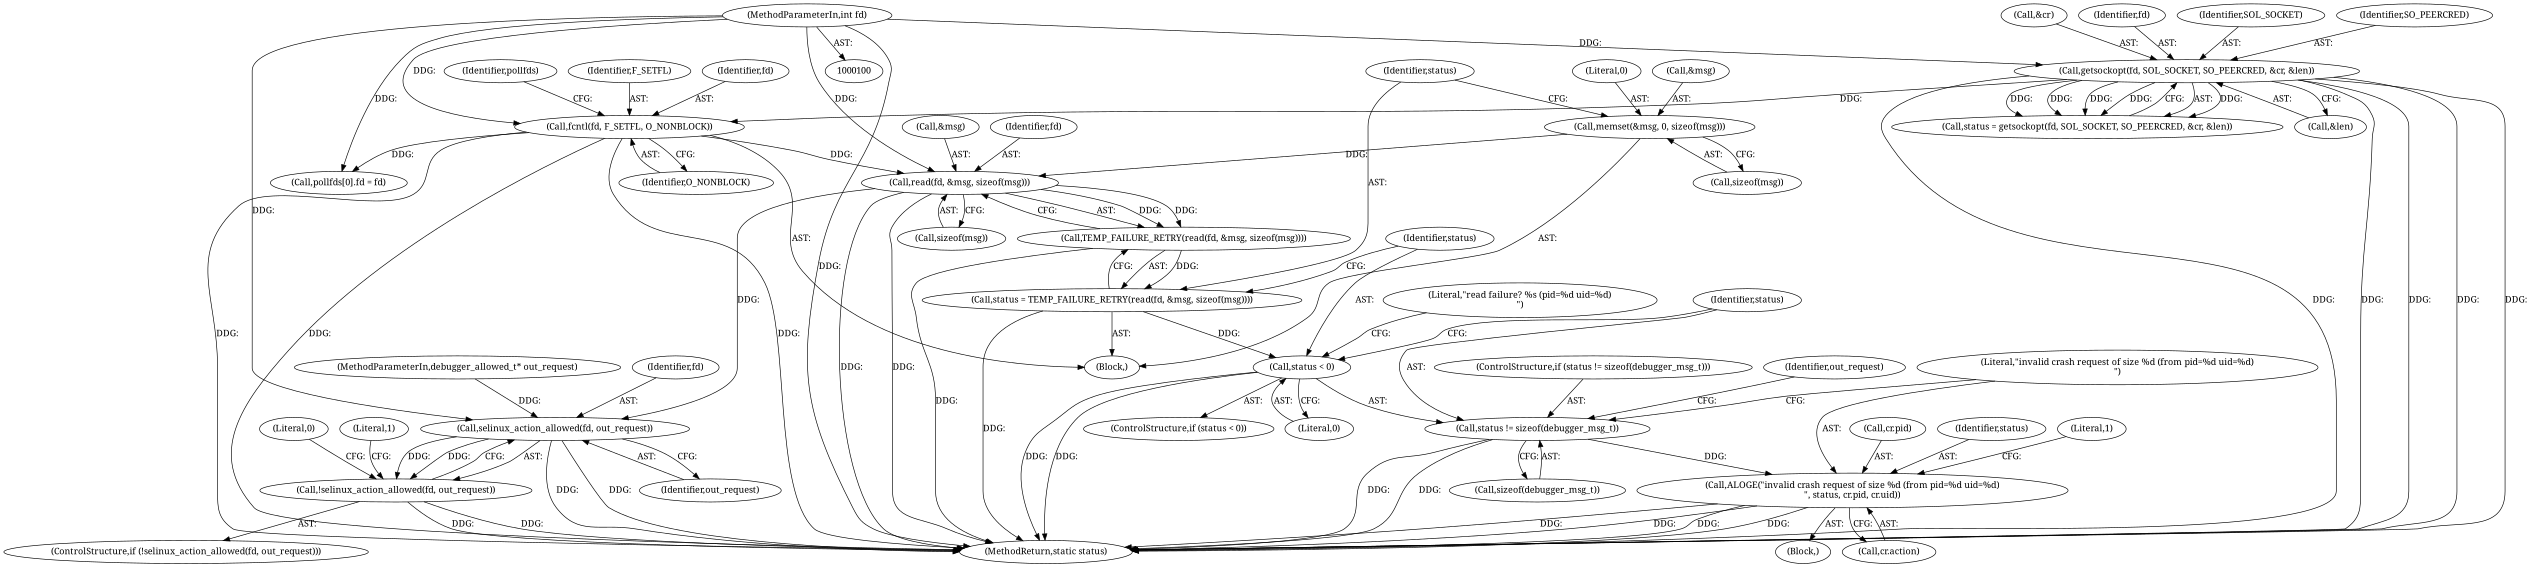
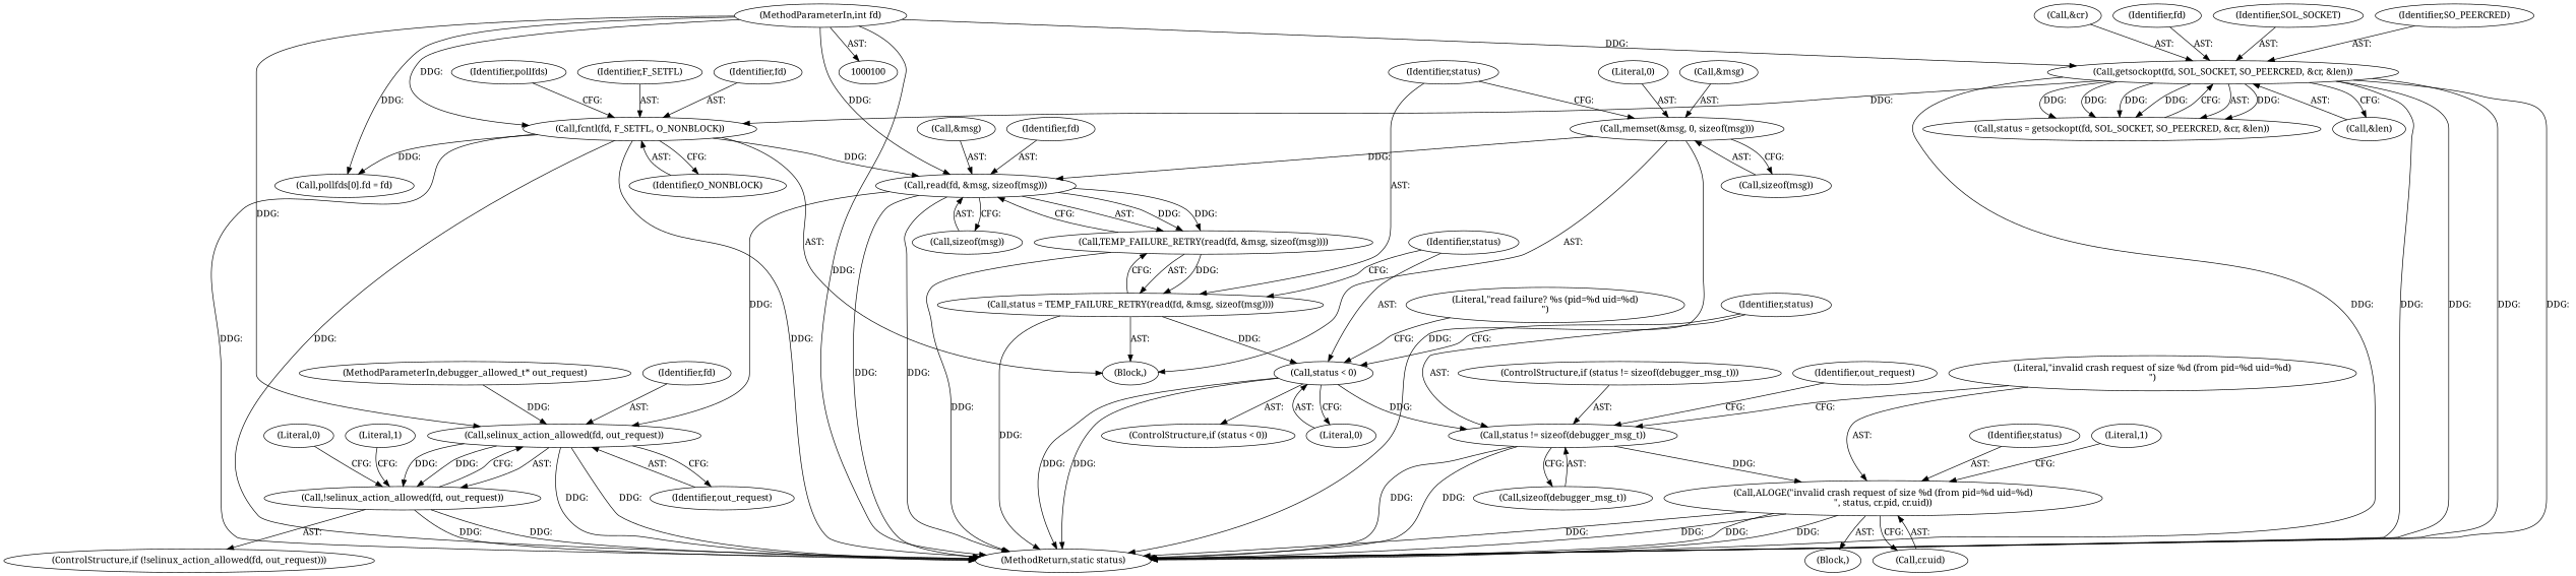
  digraph {
    fontname="Noto Serif"
    node [fontname="Noto Serif"]
    edge [fontname="Noto Serif"]
    n1 [label="(Call,read(fd, &msg, sizeof(msg)))"]
    n2 [label="(Call,TEMP_FAILURE_RETRY(read(fd, &msg, sizeof(msg))))"]
    n3 [label="(Call,selinux_action_allowed(fd, out_request))"]
    n4 [label="(Call,sizeof(msg))"]
    n5 [label="(MethodReturn,static status)"]
    n6 [label="(Call,status = TEMP_FAILURE_RETRY(read(fd, &msg, sizeof(msg))))"]
    n7 [label="(Call,!selinux_action_allowed(fd, out_request))"]
    n8 [label="(Identifier,out_request)"]
    n9 [label="(MethodParameterIn,int fd)"]
    n10 [label="(Call,fcntl(fd, F_SETFL, O_NONBLOCK))"]
    n11 [label="(Call,getsockopt(fd, SOL_SOCKET, SO_PEERCRED, &cr, &len))"]
    n12 [label="(Call,pollfds[0].fd = fd)"]
    1000100
    n14 [label="(Identifier,O_NONBLOCK)"]
    n15 [label="(Block,)"]
    n16 [label="(Call,status = getsockopt(fd, SOL_SOCKET, SO_PEERCRED, &cr, &len))"]
    n17 [label="(Call,&len)"]
    n18 [label="(Call,memset(&msg, 0, sizeof(msg)))"]
    n19 [label="(Call,sizeof(msg))"]
    n20 [label="(Call,status < 0)"]
    n21 [label="(Call,status != sizeof(debugger_msg_t))"]
    n22 [label="(ControlStructure,if (status < 0))"]
    n23 [label="(Literal,0)"]
    n24 [label="(Call,ALOGE(\"invalid crash request of size %d (from pid=%d uid=%d)\n\", status, cr.pid, cr.uid))"]
    n25 [label="(Call,sizeof(debugger_msg_t))"]
    n26 [label="(Block,)"]
-   n27 [label="(Call,cr.action)"]
+   n27 [label="(Call,cr.uid)"]
    n28 [label="(ControlStructure,if (status != sizeof(debugger_msg_t)))"]
    n29 [label="(ControlStructure,if (!selinux_action_allowed(fd, out_request)))"]
    n30 [label="(Identifier,SO_PEERCRED)"]
    n31 [label="(Call,&msg)"]
    n32 [label="(Call,&cr)"]
    n33 [label="(MethodParameterIn,debugger_allowed_t* out_request)"]
    n34 [label="(Literal,\"read failure? %s (pid=%d uid=%d)\n\")"]
    n35 [label="(Literal,\"invalid crash request of size %d (from pid=%d uid=%d)\n\")"]
    n36 [label="(Identifier,fd)"]
    n37 [label="(Identifier,SOL_SOCKET)"]
    n38 [label="(Call,&msg)"]
-   n39 [label="(Call,cr.pid)"]
    n40 [label="(Literal,1)"]
    n41 [label="(Identifier,out_request)"]
    n42 [label="(Identifier,pollfds)"]
    n43 [label="(Identifier,fd)"]
    n44 [label="(Identifier,F_SETFL)"]
    n45 [label="(Literal,0)"]
    n46 [label="(Identifier,status)"]
    n47 [label="(Identifier,fd)"]
    n48 [label="(Literal,0)"]
    n49 [label="(Identifier,status)"]
    n50 [label="(Identifier,status)"]
    n51 [label="(Identifier,status)"]
    n52 [label="(Identifier,fd)"]
    n53 [label="(Literal,1)"]
    n1 -> n2 [label="AST: "]
    n1 -> n2 [label="DDG: "]
    n1 -> n2 [label="DDG: "]
    n1 -> n3 [label="DDG: "]
    n1 -> n4 [label="CFG: "]
    n1 -> n5 [label="DDG: "]
    n1 -> n5 [label="DDG: "]
    n2 -> n1 [label="CFG: "]
    n2 -> n5 [label="DDG: "]
    n2 -> n6 [label="AST: "]
    n2 -> n6 [label="DDG: "]
    n3 -> n5 [label="DDG: "]
    n3 -> n5 [label="DDG: "]
    n3 -> n7 [label="AST: "]
    n3 -> n7 [label="DDG: "]
    n3 -> n7 [label="DDG: "]
    n3 -> n8 [label="CFG: "]
    n4 -> n1 [label="AST: "]
    n6 -> n2 [label="CFG: "]
    n6 -> n5 [label="DDG: "]
    n6 -> n15 [label="AST: "]
    n6 -> n20 [label="DDG: "]
    n7 -> n3 [label="CFG: "]
    n7 -> n5 [label="DDG: "]
    n7 -> n5 [label="DDG: "]
    n7 -> n29 [label="AST: "]
    n8 -> n3 [label="AST: "]
    n9 -> n1 [label="DDG: "]
    n9 -> n3 [label="DDG: "]
    n9 -> n5 [label="DDG: "]
    n9 -> n10 [label="DDG: "]
    n9 -> n11 [label="DDG: "]
    n9 -> n12 [label="DDG: "]
    n9 -> 1000100 [label="AST: "]
    n10 -> n1 [label="DDG: "]
    n10 -> n5 [label="DDG: "]
    n10 -> n5 [label="DDG: "]
    n10 -> n5 [label="DDG: "]
    n10 -> n12 [label="DDG: "]
    n10 -> n14 [label="CFG: "]
    n10 -> n15 [label="AST: "]
    n11 -> n5 [label="DDG: "]
    n11 -> n5 [label="DDG: "]
    n11 -> n5 [label="DDG: "]
    n11 -> n5 [label="DDG: "]
    n11 -> n5 [label="DDG: "]
    n11 -> n10 [label="DDG: "]
    n11 -> n16 [label="AST: "]
    n11 -> n16 [label="DDG: "]
    n11 -> n16 [label="DDG: "]
    n11 -> n16 [label="DDG: "]
    n11 -> n16 [label="DDG: "]
    n11 -> n16 [label="DDG: "]
    n11 -> n17 [label="CFG: "]
    n14 -> n10 [label="AST: "]
    n16 -> n11 [label="CFG: "]
    n17 -> n11 [label="AST: "]
    n18 -> n1 [label="DDG: "]
+   n18 -> n5 [label="DDG: "]
    n18 -> n15 [label="AST: "]
    n18 -> n19 [label="CFG: "]
    n19 -> n18 [label="AST: "]
    n20 -> n5 [label="DDG: "]
    n20 -> n5 [label="DDG: "]
-   n20 -> n21 [label="AST: "]
+   n20 -> n21 [label="DDG: "]
    n20 -> n22 [label="AST: "]
    n20 -> n23 [label="CFG: "]
    n21 -> n5 [label="DDG: "]
    n21 -> n5 [label="DDG: "]
    n21 -> n24 [label="DDG: "]
    n21 -> n25 [label="CFG: "]
    n23 -> n20 [label="AST: "]
    n24 -> n5 [label="DDG: "]
    n24 -> n5 [label="DDG: "]
    n24 -> n5 [label="DDG: "]
    n24 -> n5 [label="DDG: "]
    n24 -> n26 [label="AST: "]
    n24 -> n27 [label="CFG: "]
    n25 -> n21 [label="AST: "]
    n27 -> n24 [label="AST: "]
    n28 -> n21 [label="AST: "]
    n30 -> n11 [label="AST: "]
    n31 -> n18 [label="AST: "]
    n32 -> n11 [label="AST: "]
    n33 -> n3 [label="DDG: "]
    n34 -> n20 [label="CFG: "]
    n35 -> n21 [label="CFG: "]
    n35 -> n24 [label="AST: "]
    n36 -> n11 [label="AST: "]
    n37 -> n11 [label="AST: "]
    n38 -> n1 [label="AST: "]
-   n39 -> n24 [label="AST: "]
    n40 -> n7 [label="CFG: "]
    n41 -> n21 [label="CFG: "]
    n42 -> n10 [label="CFG: "]
    n43 -> n1 [label="AST: "]
    n44 -> n10 [label="AST: "]
    n45 -> n7 [label="CFG: "]
    n46 -> n6 [label="AST: "]
    n46 -> n18 [label="CFG: "]
    n47 -> n3 [label="AST: "]
    n48 -> n18 [label="AST: "]
    n49 -> n6 [label="CFG: "]
    n49 -> n20 [label="AST: "]
    n50 -> n24 [label="AST: "]
    n51 -> n20 [label="CFG: "]
    n51 -> n21 [label="AST: "]
    n52 -> n10 [label="AST: "]
    n53 -> n24 [label="CFG: "]
  }
